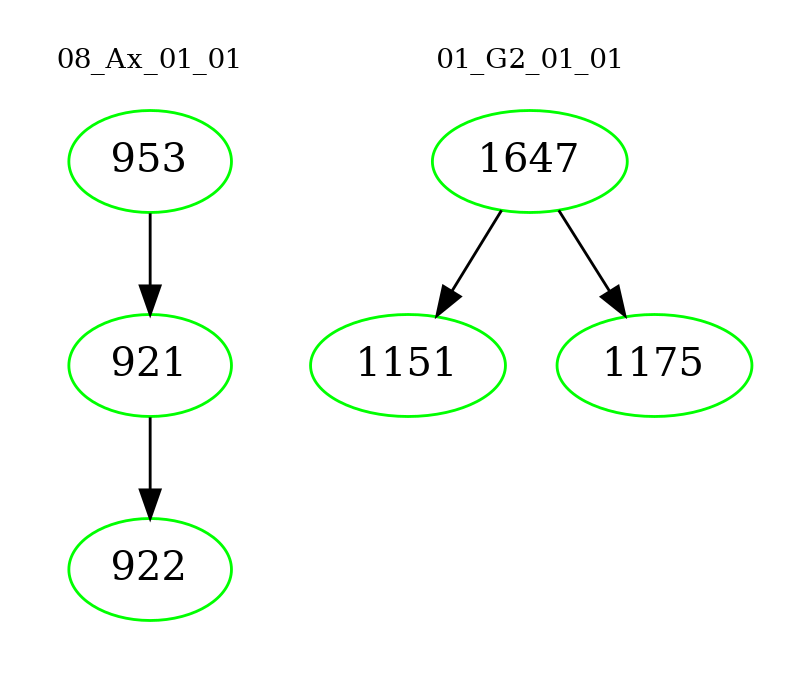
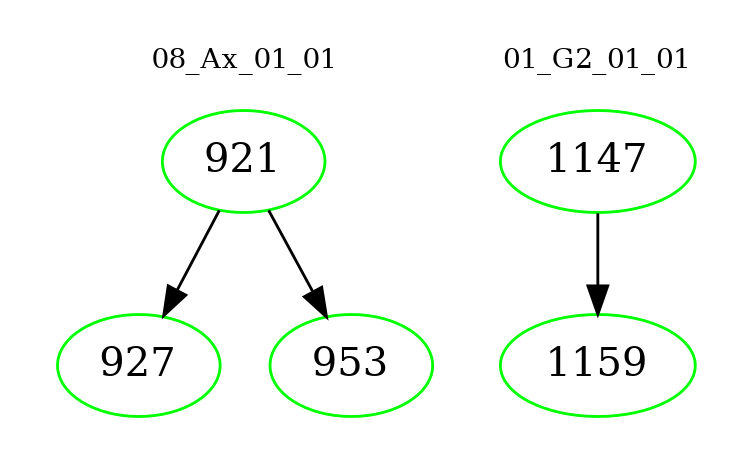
  digraph {
    node [color=green]
    edge [color=black]
-   n1 [label=922]
+   n1 [label=927]
    n2 [label=921]
    n3 [label=953]
-   n4 [label=1151]
-   n5 [label=1647]
-   n6 [label=1175]
+   n4 [label=1159]
+   n5 [label=1147]
    subgraph cluster_1 {
      color=white
      fontsize=10
      label="08_Ax_01_01"
      n1
      n2
      n3
    }
    subgraph cluster_2 {
      color=white
      fontsize=10
      label="01_G2_01_01"
      n4
      n5
-     n6
    }
    n2 -> n1
-   n3 -> n2
+   n2 -> n3
    n5 -> n4
-   n5 -> n6
  }
